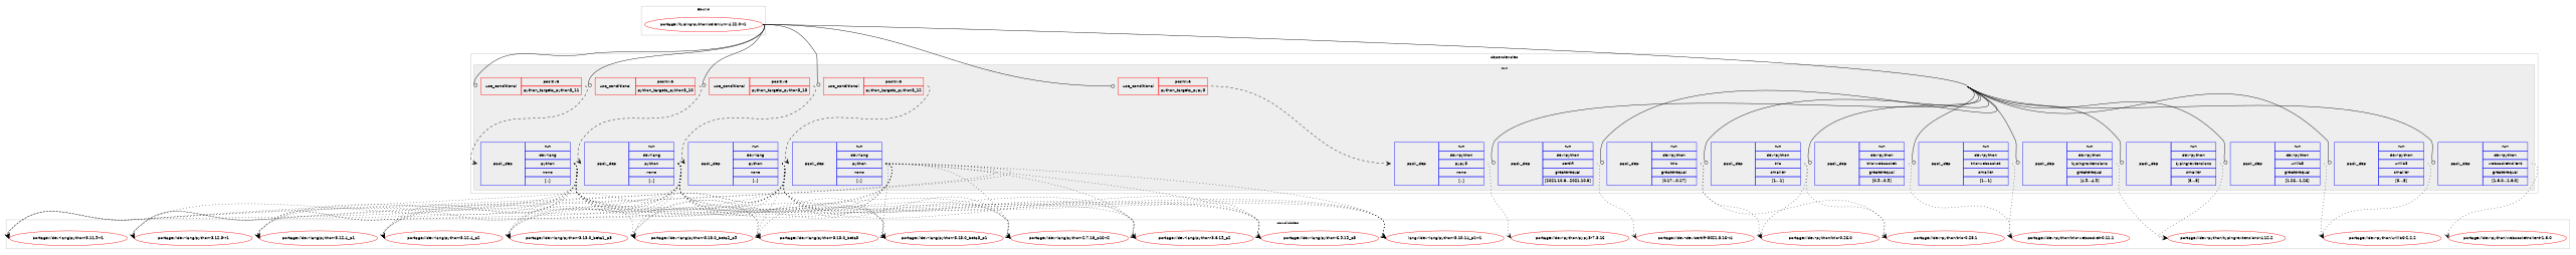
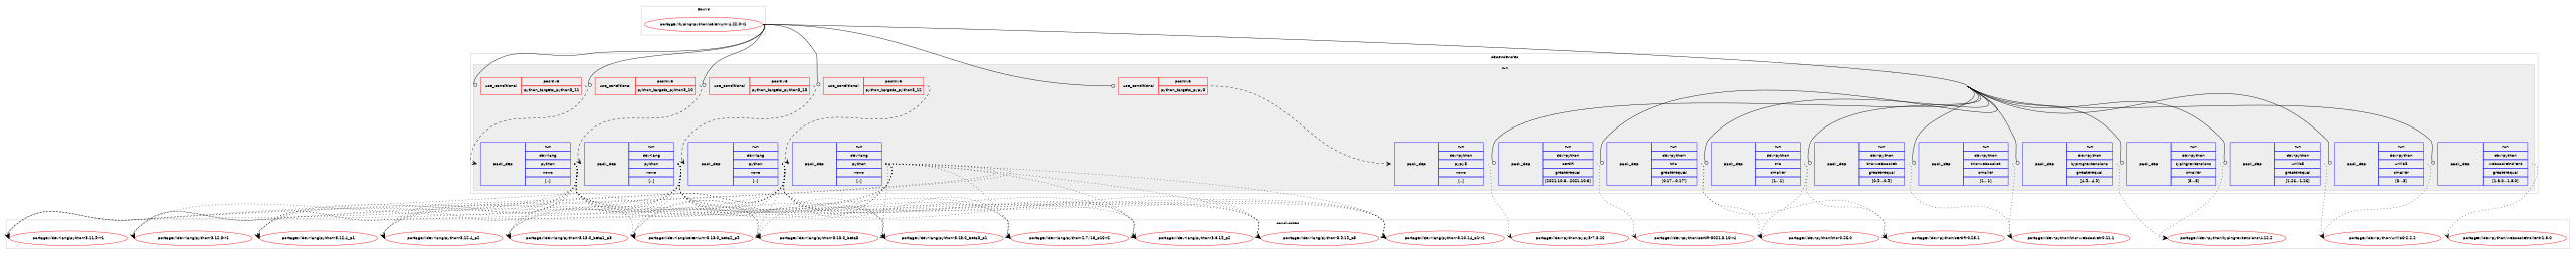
  digraph {
    compound=true
    concentrate=true
    fontname=Helvetica
    fontsize=10
    newrank=true
    rankdir=TB
    ranksep=1.5
    node [color=red fontname=Helvetica fontsize=10]
    edge [arrowhead=vee headport=w style=dotted tailport=e weight=100]
    n1 [label="portage://typing-python/selenium-4.22.0-r1" width=4]
    n2 [color=blue label=<<TABLE BORDER="0" CELLBORDER="1" CELLSPACING="0" CELLPADDING="4" WIDTH="220"><TR><TD ROWSPAN="6" CELLPADDING="30">pack_dep</TD></TR><TR><TD WIDTH="110">run</TD></TR><TR><TD>dev-python</TD></TR><TR><TD>pypy3</TD></TR><TR><TD>none</TD></TR><TR><TD>[,,]</TD></TR></TABLE>> shape=none]
    n3 [label=<<TABLE BORDER="0" CELLBORDER="1" CELLSPACING="0" CELLPADDING="4"><TR><TD ROWSPAN="3" CELLPADDING="10">use_conditional</TD></TR><TR><TD>positive</TD></TR><TR><TD>python_targets_pypy3</TD></TR></TABLE>> shape=none]
    n4 [color=blue label=<<TABLE BORDER="0" CELLBORDER="1" CELLSPACING="0" CELLPADDING="4" WIDTH="220"><TR><TD ROWSPAN="6" CELLPADDING="30">pack_dep</TD></TR><TR><TD WIDTH="110">run</TD></TR><TR><TD>dev-lang</TD></TR><TR><TD>python</TD></TR><TR><TD>none</TD></TR><TR><TD>[,,]</TD></TR></TABLE>> shape=none]
    n5 [label=<<TABLE BORDER="0" CELLBORDER="1" CELLSPACING="0" CELLPADDING="4"><TR><TD ROWSPAN="3" CELLPADDING="10">use_conditional</TD></TR><TR><TD>positive</TD></TR><TR><TD>python_targets_python3_10</TD></TR></TABLE>> shape=none]
    n6 [color=blue label=<<TABLE BORDER="0" CELLBORDER="1" CELLSPACING="0" CELLPADDING="4" WIDTH="220"><TR><TD ROWSPAN="6" CELLPADDING="30">pack_dep</TD></TR><TR><TD WIDTH="110">run</TD></TR><TR><TD>dev-lang</TD></TR><TR><TD>python</TD></TR><TR><TD>none</TD></TR><TR><TD>[,,]</TD></TR></TABLE>> shape=none]
    n7 [label=<<TABLE BORDER="0" CELLBORDER="1" CELLSPACING="0" CELLPADDING="4"><TR><TD ROWSPAN="3" CELLPADDING="10">use_conditional</TD></TR><TR><TD>positive</TD></TR><TR><TD>python_targets_python3_11</TD></TR></TABLE>> shape=none]
    n8 [color=blue label=<<TABLE BORDER="0" CELLBORDER="1" CELLSPACING="0" CELLPADDING="4" WIDTH="220"><TR><TD ROWSPAN="6" CELLPADDING="30">pack_dep</TD></TR><TR><TD WIDTH="110">run</TD></TR><TR><TD>dev-lang</TD></TR><TR><TD>python</TD></TR><TR><TD>none</TD></TR><TR><TD>[,,]</TD></TR></TABLE>> shape=none]
    n9 [label=<<TABLE BORDER="0" CELLBORDER="1" CELLSPACING="0" CELLPADDING="4"><TR><TD ROWSPAN="3" CELLPADDING="10">use_conditional</TD></TR><TR><TD>positive</TD></TR><TR><TD>python_targets_python3_12</TD></TR></TABLE>> shape=none]
    n10 [color=blue label=<<TABLE BORDER="0" CELLBORDER="1" CELLSPACING="0" CELLPADDING="4" WIDTH="220"><TR><TD ROWSPAN="6" CELLPADDING="30">pack_dep</TD></TR><TR><TD WIDTH="110">run</TD></TR><TR><TD>dev-lang</TD></TR><TR><TD>python</TD></TR><TR><TD>none</TD></TR><TR><TD>[,,]</TD></TR></TABLE>> shape=none]
    n11 [label=<<TABLE BORDER="0" CELLBORDER="1" CELLSPACING="0" CELLPADDING="4"><TR><TD ROWSPAN="3" CELLPADDING="10">use_conditional</TD></TR><TR><TD>positive</TD></TR><TR><TD>python_targets_python3_13</TD></TR></TABLE>> shape=none]
    n12 [color=blue label=<<TABLE BORDER="0" CELLBORDER="1" CELLSPACING="0" CELLPADDING="4" WIDTH="220"><TR><TD ROWSPAN="6" CELLPADDING="30">pack_dep</TD></TR><TR><TD WIDTH="110">run</TD></TR><TR><TD>dev-python</TD></TR><TR><TD>certifi</TD></TR><TR><TD>greaterequal</TD></TR><TR><TD>[2021.10.8,,,2021.10.8]</TD></TR></TABLE>> shape=none]
    n13 [color=blue label=<<TABLE BORDER="0" CELLBORDER="1" CELLSPACING="0" CELLPADDING="4" WIDTH="220"><TR><TD ROWSPAN="6" CELLPADDING="30">pack_dep</TD></TR><TR><TD WIDTH="110">run</TD></TR><TR><TD>dev-python</TD></TR><TR><TD>trio</TD></TR><TR><TD>greaterequal</TD></TR><TR><TD>[0.17,,,0.17]</TD></TR></TABLE>> shape=none]
    n14 [color=blue label=<<TABLE BORDER="0" CELLBORDER="1" CELLSPACING="0" CELLPADDING="4" WIDTH="220"><TR><TD ROWSPAN="6" CELLPADDING="30">pack_dep</TD></TR><TR><TD WIDTH="110">run</TD></TR><TR><TD>dev-python</TD></TR><TR><TD>trio</TD></TR><TR><TD>smaller</TD></TR><TR><TD>[1,,,1]</TD></TR></TABLE>> shape=none]
    n15 [color=blue label=<<TABLE BORDER="0" CELLBORDER="1" CELLSPACING="0" CELLPADDING="4" WIDTH="220"><TR><TD ROWSPAN="6" CELLPADDING="30">pack_dep</TD></TR><TR><TD WIDTH="110">run</TD></TR><TR><TD>dev-python</TD></TR><TR><TD>trio-websocket</TD></TR><TR><TD>greaterequal</TD></TR><TR><TD>[0.9,,,0.9]</TD></TR></TABLE>> shape=none]
    n16 [color=blue label=<<TABLE BORDER="0" CELLBORDER="1" CELLSPACING="0" CELLPADDING="4" WIDTH="220"><TR><TD ROWSPAN="6" CELLPADDING="30">pack_dep</TD></TR><TR><TD WIDTH="110">run</TD></TR><TR><TD>dev-python</TD></TR><TR><TD>trio-websocket</TD></TR><TR><TD>smaller</TD></TR><TR><TD>[1,,,1]</TD></TR></TABLE>> shape=none]
    n17 [color=blue label=<<TABLE BORDER="0" CELLBORDER="1" CELLSPACING="0" CELLPADDING="4" WIDTH="220"><TR><TD ROWSPAN="6" CELLPADDING="30">pack_dep</TD></TR><TR><TD WIDTH="110">run</TD></TR><TR><TD>dev-python</TD></TR><TR><TD>typing-extensions</TD></TR><TR><TD>greaterequal</TD></TR><TR><TD>[4.9,,,4.9]</TD></TR></TABLE>> shape=none]
    n18 [color=blue label=<<TABLE BORDER="0" CELLBORDER="1" CELLSPACING="0" CELLPADDING="4" WIDTH="220"><TR><TD ROWSPAN="6" CELLPADDING="30">pack_dep</TD></TR><TR><TD WIDTH="110">run</TD></TR><TR><TD>dev-python</TD></TR><TR><TD>typing-extensions</TD></TR><TR><TD>smaller</TD></TR><TR><TD>[5,,,5]</TD></TR></TABLE>> shape=none]
    n19 [color=blue label=<<TABLE BORDER="0" CELLBORDER="1" CELLSPACING="0" CELLPADDING="4" WIDTH="220"><TR><TD ROWSPAN="6" CELLPADDING="30">pack_dep</TD></TR><TR><TD WIDTH="110">run</TD></TR><TR><TD>dev-python</TD></TR><TR><TD>urllib3</TD></TR><TR><TD>greaterequal</TD></TR><TR><TD>[1.26,,,1.26]</TD></TR></TABLE>> shape=none]
    n20 [color=blue label=<<TABLE BORDER="0" CELLBORDER="1" CELLSPACING="0" CELLPADDING="4" WIDTH="220"><TR><TD ROWSPAN="6" CELLPADDING="30">pack_dep</TD></TR><TR><TD WIDTH="110">run</TD></TR><TR><TD>dev-python</TD></TR><TR><TD>urllib3</TD></TR><TR><TD>smaller</TD></TR><TR><TD>[3,,,3]</TD></TR></TABLE>> shape=none]
    n21 [color=blue label=<<TABLE BORDER="0" CELLBORDER="1" CELLSPACING="0" CELLPADDING="4" WIDTH="220"><TR><TD ROWSPAN="6" CELLPADDING="30">pack_dep</TD></TR><TR><TD WIDTH="110">run</TD></TR><TR><TD>dev-python</TD></TR><TR><TD>websocket-client</TD></TR><TR><TD>greaterequal</TD></TR><TR><TD>[1.8.0,,,1.8.0]</TD></TR></TABLE>> shape=none]
    n22 [label="portage://dev-lang/python-3.13.0_beta3_p1" width=4]
    n23 [label="portage://dev-lang/python-3.13.0_beta3" width=4]
-   n24 [label="portage://dev-lang/python-3.13.0_beta2_p9" width=4]
+   n24 [label="portage://dev-lang/selenium-3.13.0_beta2_p9" width=4]
    n25 [label="portage://dev-lang/python-3.13.0_beta1_p3" width=4]
    n26 [label="portage://dev-lang/python-3.12.4_p2" width=4]
    n27 [label="portage://dev-lang/python-3.12.4_p1" width=4]
    n28 [label="portage://dev-lang/python-3.12.3-r1" width=4]
    n29 [label="portage://dev-lang/python-3.11.9-r1" width=4]
-   n30 [label="lang://dev-lang/python-3.10.14_p1-r1" width=4]
-   n31 [label="portage://dev-lang/python-6.9.19_p3" width=4]
+   n30 [label="portage://dev-lang/python-3.10.14_p1-r1" width=4]
+   n31 [label="portage://dev-lang/python-3.9.19_p3" width=4]
    n32 [label="portage://dev-lang/python-3.8.19_p2" width=4]
    n33 [label="portage://dev-lang/python-2.7.18_p16-r2" width=4]
    n34 [label="portage://dev-python/pypy3-7.3.16" width=4]
-   n35 [label="portage://dev-dev/certifi-3021.3.16-r4" width=4]
+   n35 [label="portage://dev-python/certifi-3021.3.16-r4" width=4]
    n36 [label="portage://dev-python/trio-0.26.0" width=4]
-   n37 [label="portage://dev-python/trio-0.25.1" width=4]
+   n37 [label="portage://dev-python/certifi-0.25.1" width=4]
    n38 [label="portage://dev-python/trio-websocket-0.11.1" width=4]
    n39 [label="portage://dev-python/typing-extensions-4.12.2" width=4]
    n40 [label="portage://dev-python/urllib6-2.2.2" width=4]
    n41 [label="portage://dev-python/websocket-client-1.8.0" width=4]
    subgraph cluster_1 {
      color=gray
      label=<<i>ebuild</i>>
      rank=same
      n1
    }
    subgraph cluster_2 {
      color=gray
      label=<<i>dependencies</i>>
      subgraph cluster_3 {
        color=gray
        fillcolor="#eeeeee"
        label=<<i>compile</i>>
        style=filled
      }
      subgraph cluster_4 {
        color=gray
        fillcolor="#eeeeee"
        label=<<i>compile and run</i>>
        style=filled
      }
      subgraph cluster_5 {
        color=gray
        fillcolor="#eeeeee"
        label=<<i>run</i>>
        style=filled
        subgraph sub_6 {
          color=gray
          fillcolor="#eeeeee"
          label=<<i>run</i>>
          style=filled
          n3
          subgraph sub_7 {
            color=gray
            fillcolor="#eeeeee"
            label=<<i>run</i>>
            style=filled
            n2
          }
        }
        subgraph sub_8 {
          color=gray
          fillcolor="#eeeeee"
          label=<<i>run</i>>
          style=filled
          n5
          subgraph sub_9 {
            color=gray
            fillcolor="#eeeeee"
            label=<<i>run</i>>
            style=filled
            n4
          }
        }
        subgraph sub_10 {
          color=gray
          fillcolor="#eeeeee"
          label=<<i>run</i>>
          style=filled
          n7
          subgraph sub_11 {
            color=gray
            fillcolor="#eeeeee"
            label=<<i>run</i>>
            style=filled
            n6
          }
        }
        subgraph sub_12 {
          color=gray
          fillcolor="#eeeeee"
          label=<<i>run</i>>
          style=filled
          n9
          subgraph sub_13 {
            color=gray
            fillcolor="#eeeeee"
            label=<<i>run</i>>
            style=filled
            n8
          }
        }
        subgraph sub_14 {
          color=gray
          fillcolor="#eeeeee"
          label=<<i>run</i>>
          style=filled
          n11
          subgraph sub_15 {
            color=gray
            fillcolor="#eeeeee"
            label=<<i>run</i>>
            style=filled
            n10
          }
        }
        subgraph sub_16 {
          color=gray
          fillcolor="#eeeeee"
          label=<<i>run</i>>
          style=filled
          n12
        }
        subgraph sub_17 {
          color=gray
          fillcolor="#eeeeee"
          label=<<i>run</i>>
          style=filled
          n13
        }
        subgraph sub_18 {
          color=gray
          fillcolor="#eeeeee"
          label=<<i>run</i>>
          style=filled
          n14
        }
        subgraph sub_19 {
          color=gray
          fillcolor="#eeeeee"
          label=<<i>run</i>>
          style=filled
          n15
        }
        subgraph sub_20 {
          color=gray
          fillcolor="#eeeeee"
          label=<<i>run</i>>
          style=filled
          n16
        }
        subgraph sub_21 {
          color=gray
          fillcolor="#eeeeee"
          label=<<i>run</i>>
          style=filled
          n17
        }
        subgraph sub_22 {
          color=gray
          fillcolor="#eeeeee"
          label=<<i>run</i>>
          style=filled
          n18
        }
        subgraph sub_23 {
          color=gray
          fillcolor="#eeeeee"
          label=<<i>run</i>>
          style=filled
          n19
        }
        subgraph sub_24 {
          color=gray
          fillcolor="#eeeeee"
          label=<<i>run</i>>
          style=filled
          n20
        }
        subgraph sub_25 {
          color=gray
          fillcolor="#eeeeee"
          label=<<i>run</i>>
          style=filled
          n21
        }
      }
    }
    subgraph cluster_26 {
      color=gray
      label=<<i>candidates</i>>
      rank=same
      subgraph sub_27 {
        color=black
        label=<<i>candidates</i>>
        nodesep=1
        rank=same
        n22
        n23
        n24
        n25
        n26
        n27
        n28
        n29
        n30
        n31
        n32
        n33
      }
      subgraph sub_28 {
        color=black
        label=<<i>candidates</i>>
        nodesep=1
        rank=same
        n34
      }
      subgraph sub_29 {
        color=black
        label=<<i>candidates</i>>
        nodesep=1
        rank=same
        n22
        n23
        n24
        n25
        n26
        n27
        n28
        n29
        n30
        n31
        n32
        n33
      }
      subgraph sub_30 {
        color=black
        label=<<i>candidates</i>>
        nodesep=1
        rank=same
        n22
        n23
        n24
        n25
        n26
        n27
        n28
        n29
        n30
        n31
        n32
        n33
      }
      subgraph sub_31 {
        color=black
        label=<<i>candidates</i>>
        nodesep=1
        rank=same
        n22
        n23
        n24
        n25
        n26
        n27
        n28
        n29
        n30
        n31
        n32
        n33
      }
      subgraph sub_32 {
        color=black
        label=<<i>candidates</i>>
        nodesep=1
        rank=same
        n35
      }
      subgraph sub_33 {
        color=black
        label=<<i>candidates</i>>
        nodesep=1
        rank=same
        n36
        n37
      }
      subgraph sub_34 {
        color=black
        label=<<i>candidates</i>>
        nodesep=1
        rank=same
        n36
        n37
      }
      subgraph sub_35 {
        color=black
        label=<<i>candidates</i>>
        nodesep=1
        rank=same
        n38
      }
      subgraph sub_36 {
        color=black
        label=<<i>candidates</i>>
        nodesep=1
        rank=same
        n38
      }
      subgraph sub_37 {
        color=black
        label=<<i>candidates</i>>
        nodesep=1
        rank=same
        n39
      }
      subgraph sub_38 {
        color=black
        label=<<i>candidates</i>>
        nodesep=1
        rank=same
        n39
      }
      subgraph sub_39 {
        color=black
        label=<<i>candidates</i>>
        nodesep=1
        rank=same
        n40
      }
      subgraph sub_40 {
        color=black
        label=<<i>candidates</i>>
        nodesep=1
        rank=same
        n40
      }
      subgraph sub_41 {
        color=black
        label=<<i>candidates</i>>
        nodesep=1
        rank=same
        n41
      }
    }
    n1 -> n3 [arrowhead=odot style=solid weight=20]
    n1 -> n5 [arrowhead=odot style=solid weight=20]
    n1 -> n7 [arrowhead=odot style=solid weight=20]
    n1 -> n9 [arrowhead=odot style=solid weight=20]
    n1 -> n11 [arrowhead=odot style=solid weight=20]
    n1 -> n12 [arrowhead=odot style=solid weight=20]
    n1 -> n13 [arrowhead=odot style=solid weight=20]
    n1 -> n14 [arrowhead=odot style=solid weight=20]
    n1 -> n15 [arrowhead=odot style=solid weight=20]
    n1 -> n16 [arrowhead=odot style=solid weight=20]
    n1 -> n17 [arrowhead=odot style=solid weight=20]
    n1 -> n18 [arrowhead=odot style=solid weight=20]
    n1 -> n19 [arrowhead=odot style=solid weight=20]
    n1 -> n20 [arrowhead=odot style=solid weight=20]
    n1 -> n21 [arrowhead=odot style=solid weight=20]
    n2 -> n34
    n3 -> n2 [style=dashed weight=20]
    n4 -> n22
    n4 -> n23
    n4 -> n24
    n4 -> n25
    n4 -> n26
    n4 -> n27
    n4 -> n28
    n4 -> n29
    n4 -> n30
    n4 -> n31
    n4 -> n32
    n4 -> n33
    n5 -> n4 [style=dashed weight=20]
    n6 -> n22
    n6 -> n23
    n6 -> n24
    n6 -> n25
    n6 -> n26
    n6 -> n27
    n6 -> n28
    n6 -> n29
    n6 -> n30
    n6 -> n31
    n6 -> n32
    n6 -> n33
    n7 -> n6 [style=dashed weight=20]
    n8 -> n22
    n8 -> n23
    n8 -> n24
    n8 -> n25
    n8 -> n26
    n8 -> n27
    n8 -> n28
    n8 -> n29
    n8 -> n30
    n8 -> n31
    n8 -> n32
    n8 -> n33
    n9 -> n8 [style=dashed weight=20]
    n10 -> n22
    n10 -> n23
    n10 -> n24
    n10 -> n25
    n10 -> n26
    n10 -> n27
    n10 -> n28
    n10 -> n29
    n10 -> n30
    n10 -> n31
    n10 -> n32
    n10 -> n33
    n11 -> n10 [style=dashed weight=20]
    n12 -> n35
    n13 -> n36
    n13 -> n37
    n14 -> n36
    n14 -> n37
    n15 -> n38
    n16 -> n38
    n17 -> n39
    n18 -> n39
    n19 -> n40
    n20 -> n40
    n21 -> n41
  }
